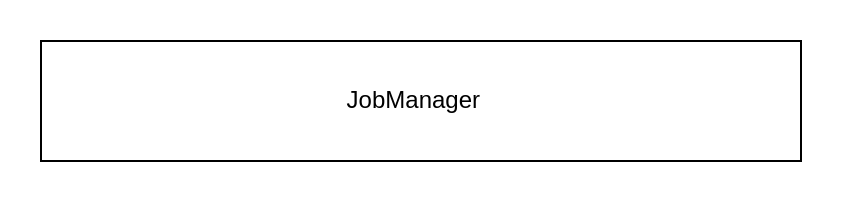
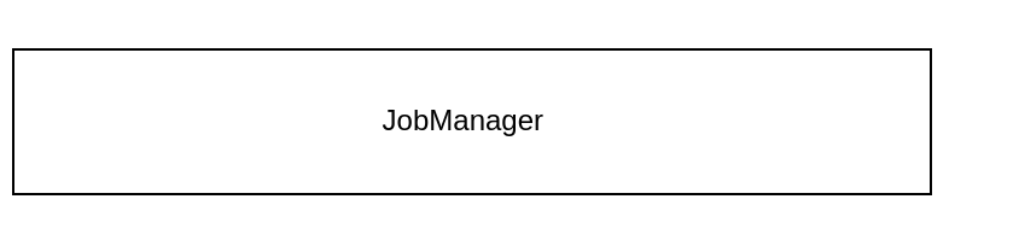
  <mxCell id="0" />
  <mxCell id="1" parent="0" />
- <mxCell id="2" value="JobManager&amp;nbsp;&amp;nbsp;" style="rounded=0;whiteSpace=wrap;html=1;" vertex="1" parent="1"><mxGeometry x="20" y="20" width="380" height="60" as="geometry" /></mxCell>
+ <mxCell id="2" value="JobManager&amp;nbsp;&amp;nbsp;" style="rounded=0;whiteSpace=wrap;html=1;" vertex="1" parent="1"><mxGeometry x="5" y="20" width="380" height="60" as="geometry" /></mxCell>
